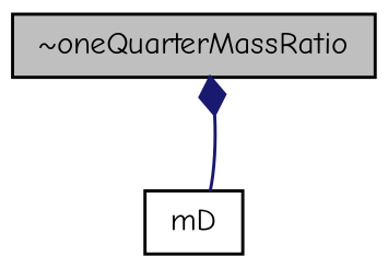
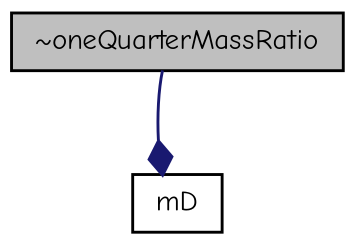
  digraph {
    rankdir=TB
    fontname="Comic Neue"
    node [color=black fontname="Comic Neue" fontsize=10 shape=record]
    n1 [fillcolor=grey75 fontcolor=black height=0.2 label="~oneQuarterMassRatio" style=filled width=0.4]
    n2 [height=0.2 label=mD width=0.4]
-   n2 -> n1 [color=midnightblue fontname="Comic Neue" fontsize=10 labelfontname=Helvetica labelfontsize=10 style=solid arrowhead=diamond]
+   n1 -> n2 [color=midnightblue fontname="Comic Neue" fontsize=10 labelfontname=Helvetica labelfontsize=10 style=solid arrowhead=diamond]
  }
